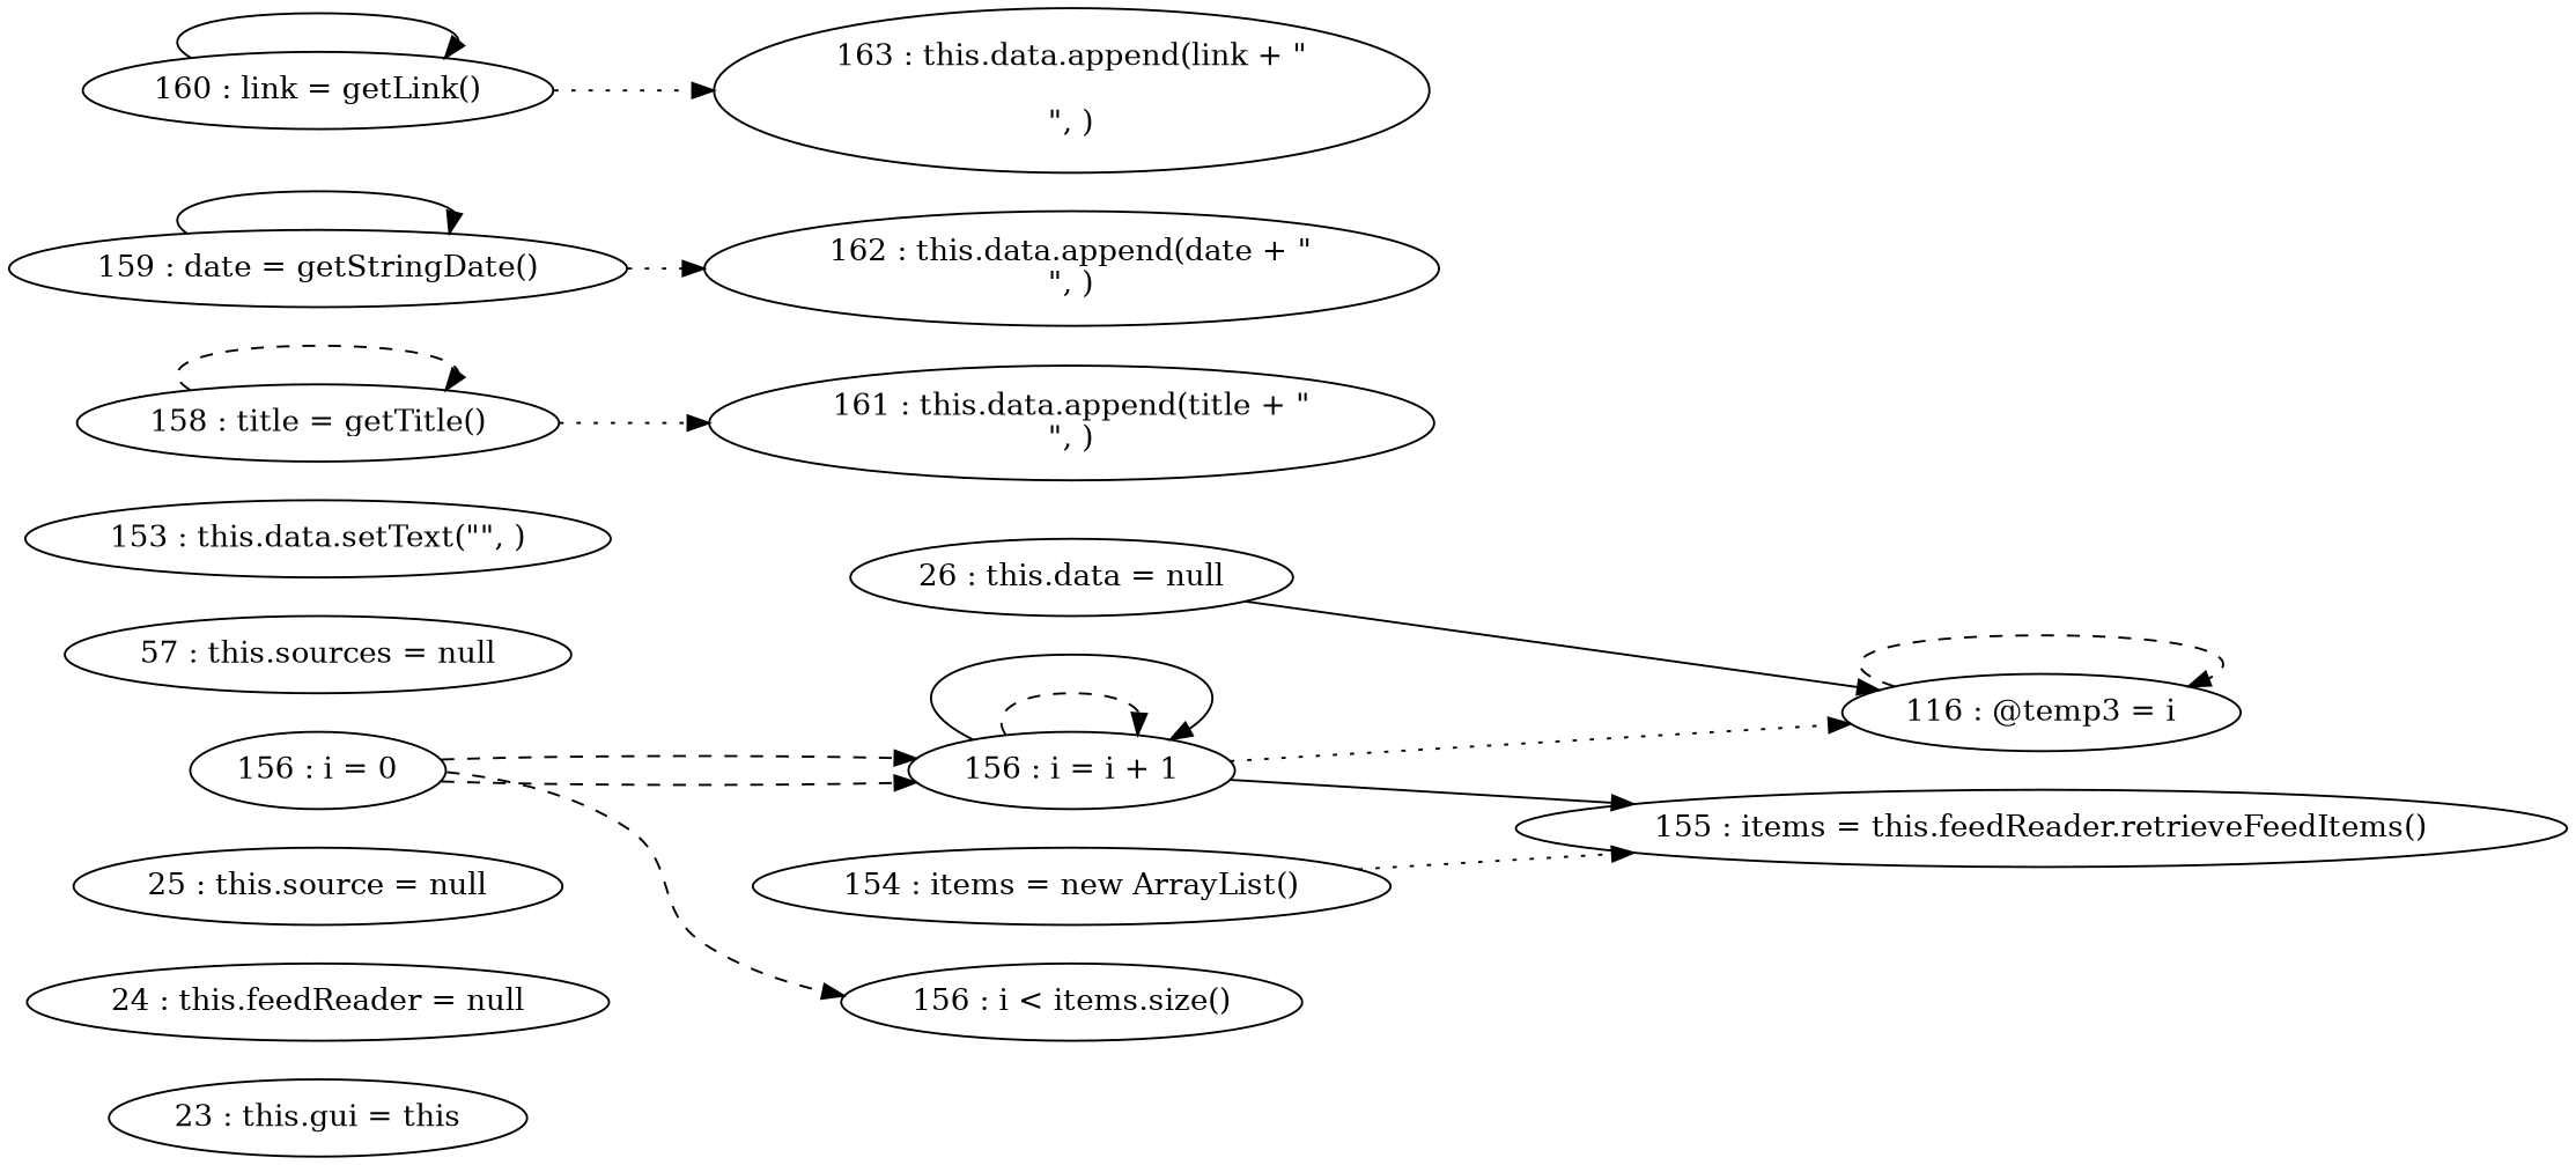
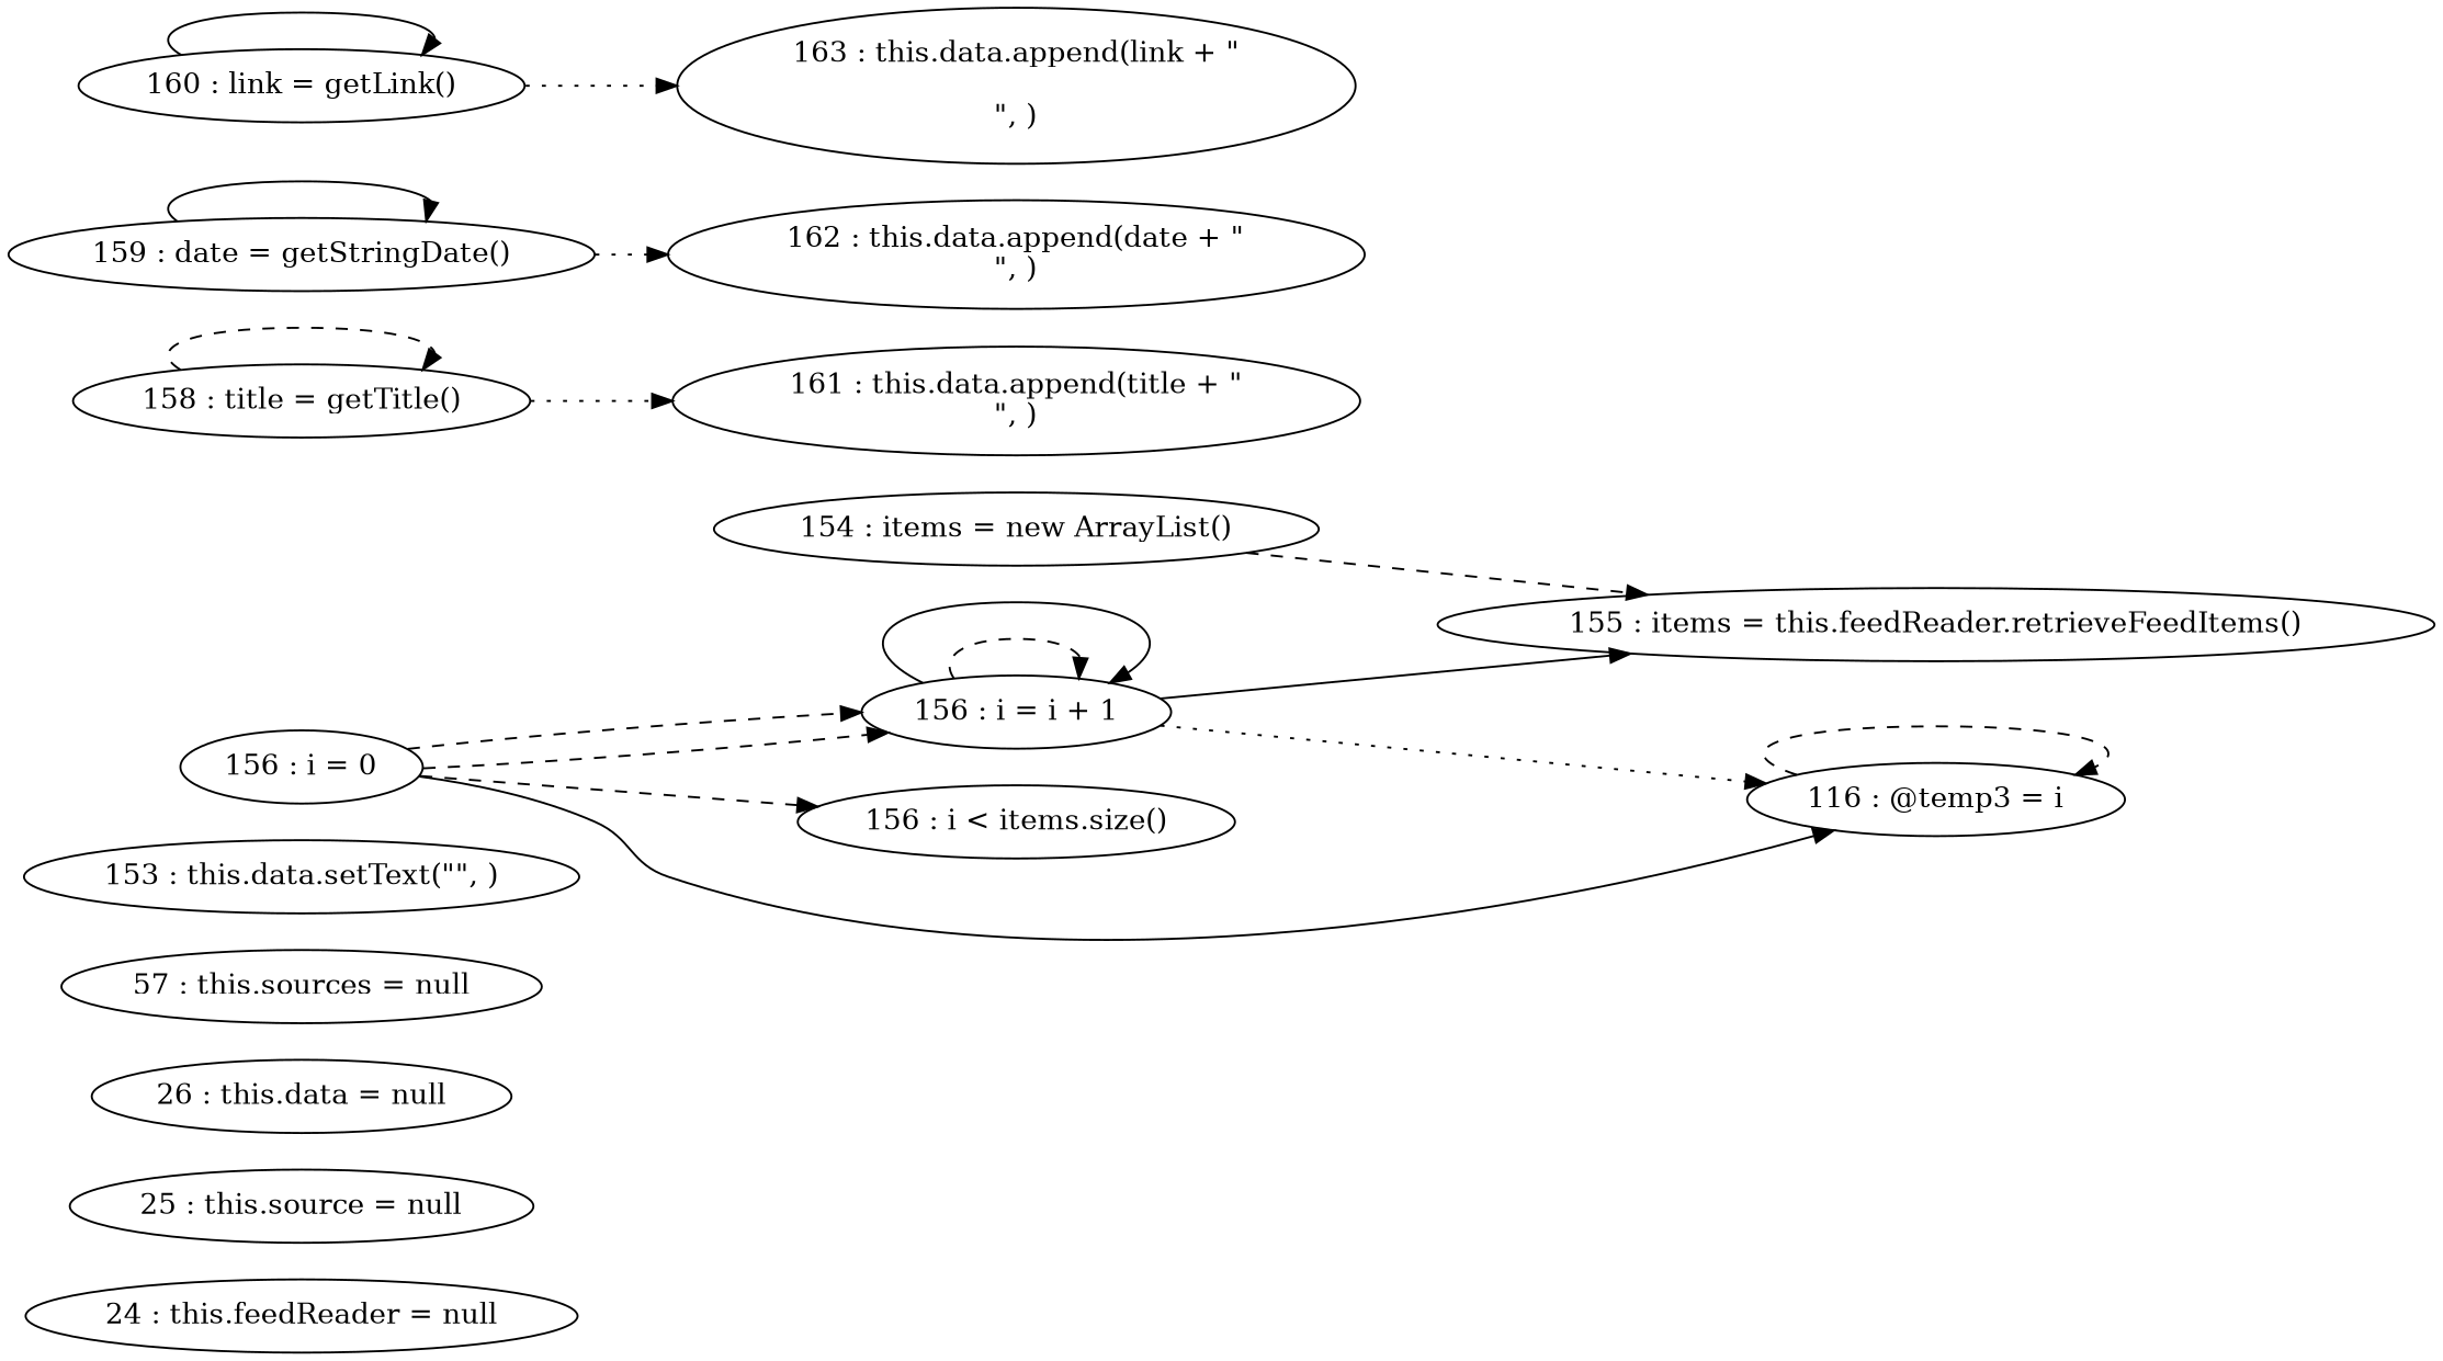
  digraph {
    rankdir=LR
    edge [style=dashed]
-   "23 : this.gui = this"
    "24 : this.feedReader = null"
    "25 : this.source = null"
    "26 : this.data = null"
    n5 [label="57 : this.sources = null"]
    "153 : this.data.setText(\"\", )"
    "154 : items = new ArrayList()"
    "155 : items = this.feedReader.retrieveFeedItems()"
    "156 : i = 0"
    "156 : i = i + 1"
    "156 : i < items.size()"
    n12 [label="116 : @temp3 = i"]
    "158 : title = getTitle()"
    "161 : this.data.append(title + \"\n\", )"
    "159 : date = getStringDate()"
    "162 : this.data.append(date + \"\n\", )"
    "160 : link = getLink()"
    "163 : this.data.append(link + \"\n\n\", )"
-   "154 : items = new ArrayList()" -> "155 : items = this.feedReader.retrieveFeedItems()" [style=dotted]
+   "154 : items = new ArrayList()" -> "155 : items = this.feedReader.retrieveFeedItems()"
    "156 : i = 0" -> "156 : i = i + 1"
    "156 : i = 0" -> "156 : i = i + 1"
    "156 : i = 0" -> "156 : i < items.size()"
-   "26 : this.data = null" -> n12 [style=solid]
+   "156 : i = 0" -> n12 [style=solid]
    "156 : i = i + 1" -> "155 : items = this.feedReader.retrieveFeedItems()" [style=solid]
    "156 : i = i + 1" -> "156 : i = i + 1"
    "156 : i = i + 1" -> "156 : i = i + 1" [style=solid]
    "156 : i = i + 1" -> n12 [style=dotted]
    n12 -> n12
    "158 : title = getTitle()" -> "158 : title = getTitle()"
    "158 : title = getTitle()" -> "161 : this.data.append(title + \"\n\", )" [style=dotted]
    "159 : date = getStringDate()" -> "159 : date = getStringDate()" [style=solid]
    "159 : date = getStringDate()" -> "162 : this.data.append(date + \"\n\", )" [style=dotted]
    "160 : link = getLink()" -> "160 : link = getLink()" [style=solid]
    "160 : link = getLink()" -> "163 : this.data.append(link + \"\n\n\", )" [style=dotted]
  }
